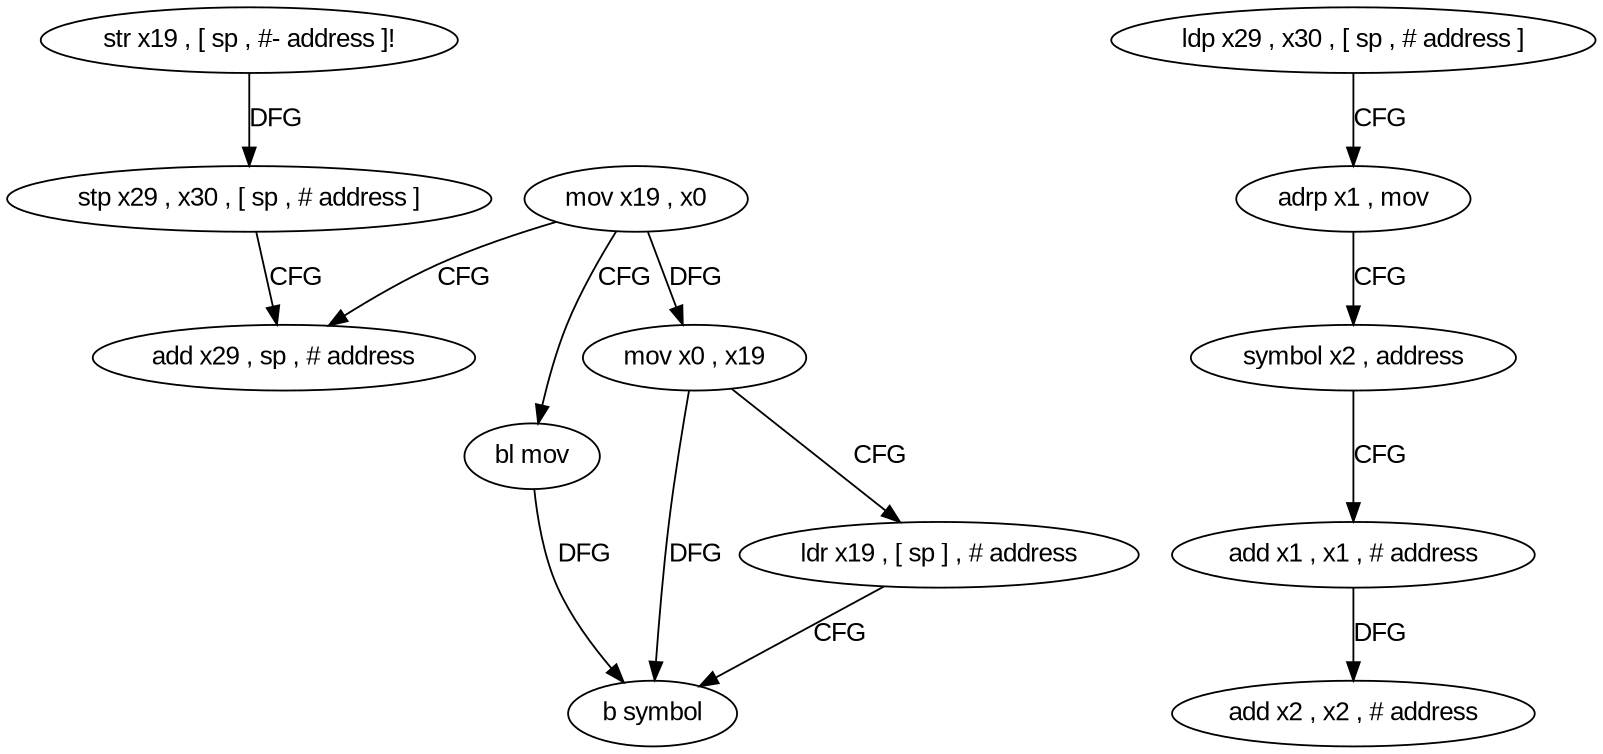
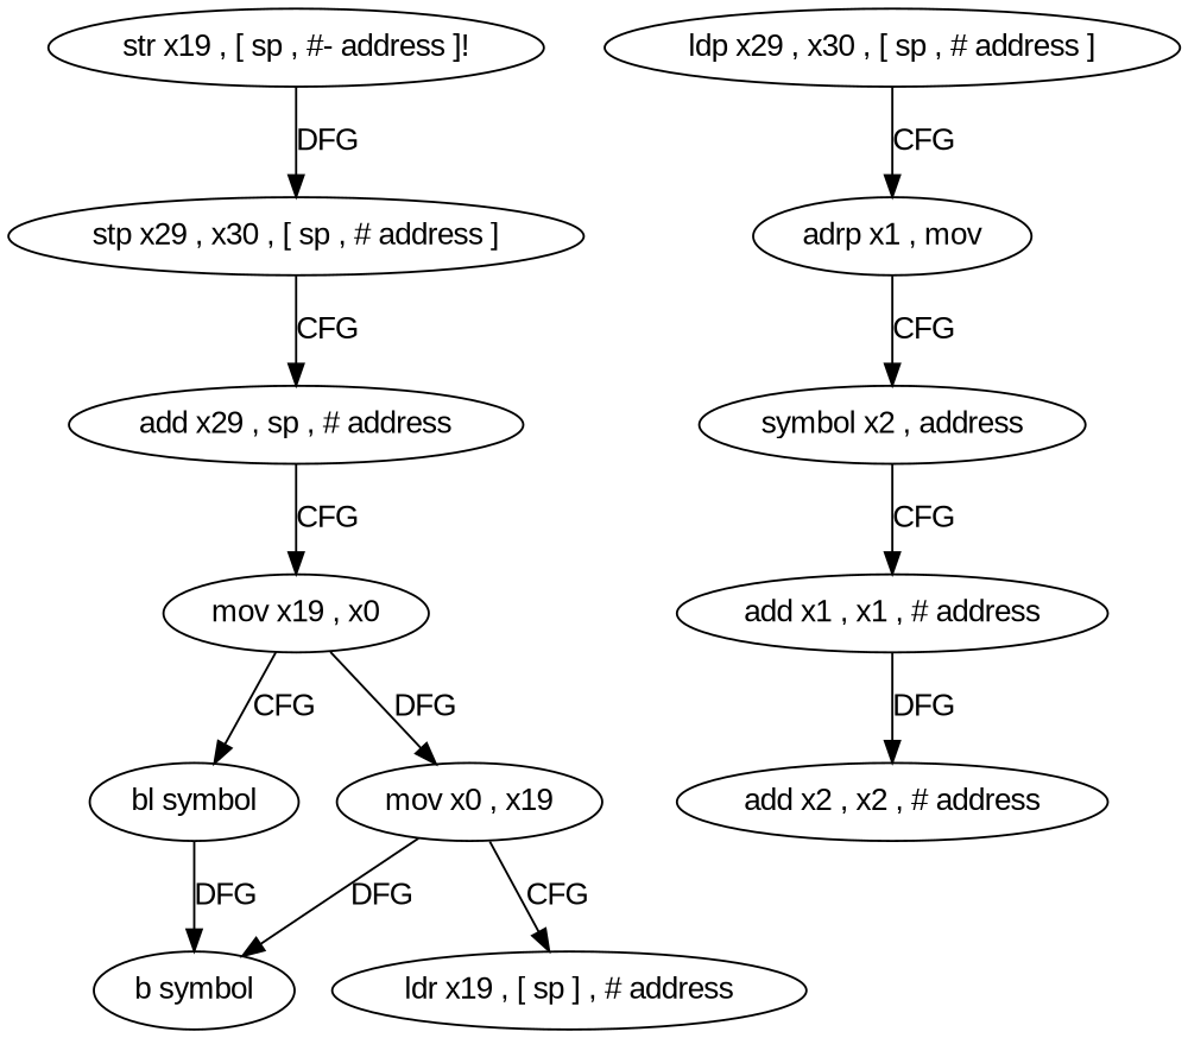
  digraph {
    fontname="Liberation Sans"
    node [fontname="Liberation Sans"]
    edge [fontname="Liberation Sans"]
    n1 [label="str x19 , [ sp , #- address ]!"]
    n2 [label="stp x29 , x30 , [ sp , # address ]"]
    n3 [label="add x29 , sp , # address"]
    n4 [label="mov x19 , x0"]
-   n5 [label="bl mov"]
+   n5 [label="bl symbol"]
    n6 [label="mov x0 , x19"]
    n7 [label="b symbol"]
    n8 [label="ldr x19 , [ sp ] , # address"]
    n9 [label="ldp x29 , x30 , [ sp , # address ]"]
    n10 [label="adrp x1 , mov"]
    n11 [label="symbol x2 , address"]
    n12 [label="add x1 , x1 , # address"]
    n13 [label="add x2 , x2 , # address"]
    n1 -> n2 [label=DFG]
    n2 -> n3 [label=CFG]
-   n4 -> n3 [label=CFG]
+   n3 -> n4 [label=CFG]
    n4 -> n5 [label=CFG]
    n4 -> n6 [label=DFG]
    n5 -> n7 [label=DFG]
    n6 -> n7 [label=DFG]
    n6 -> n8 [label=CFG]
-   n8 -> n7 [label=CFG]
    n9 -> n10 [label=CFG]
    n10 -> n11 [label=CFG]
    n11 -> n12 [label=CFG]
    n12 -> n13 [label=DFG]
  }
